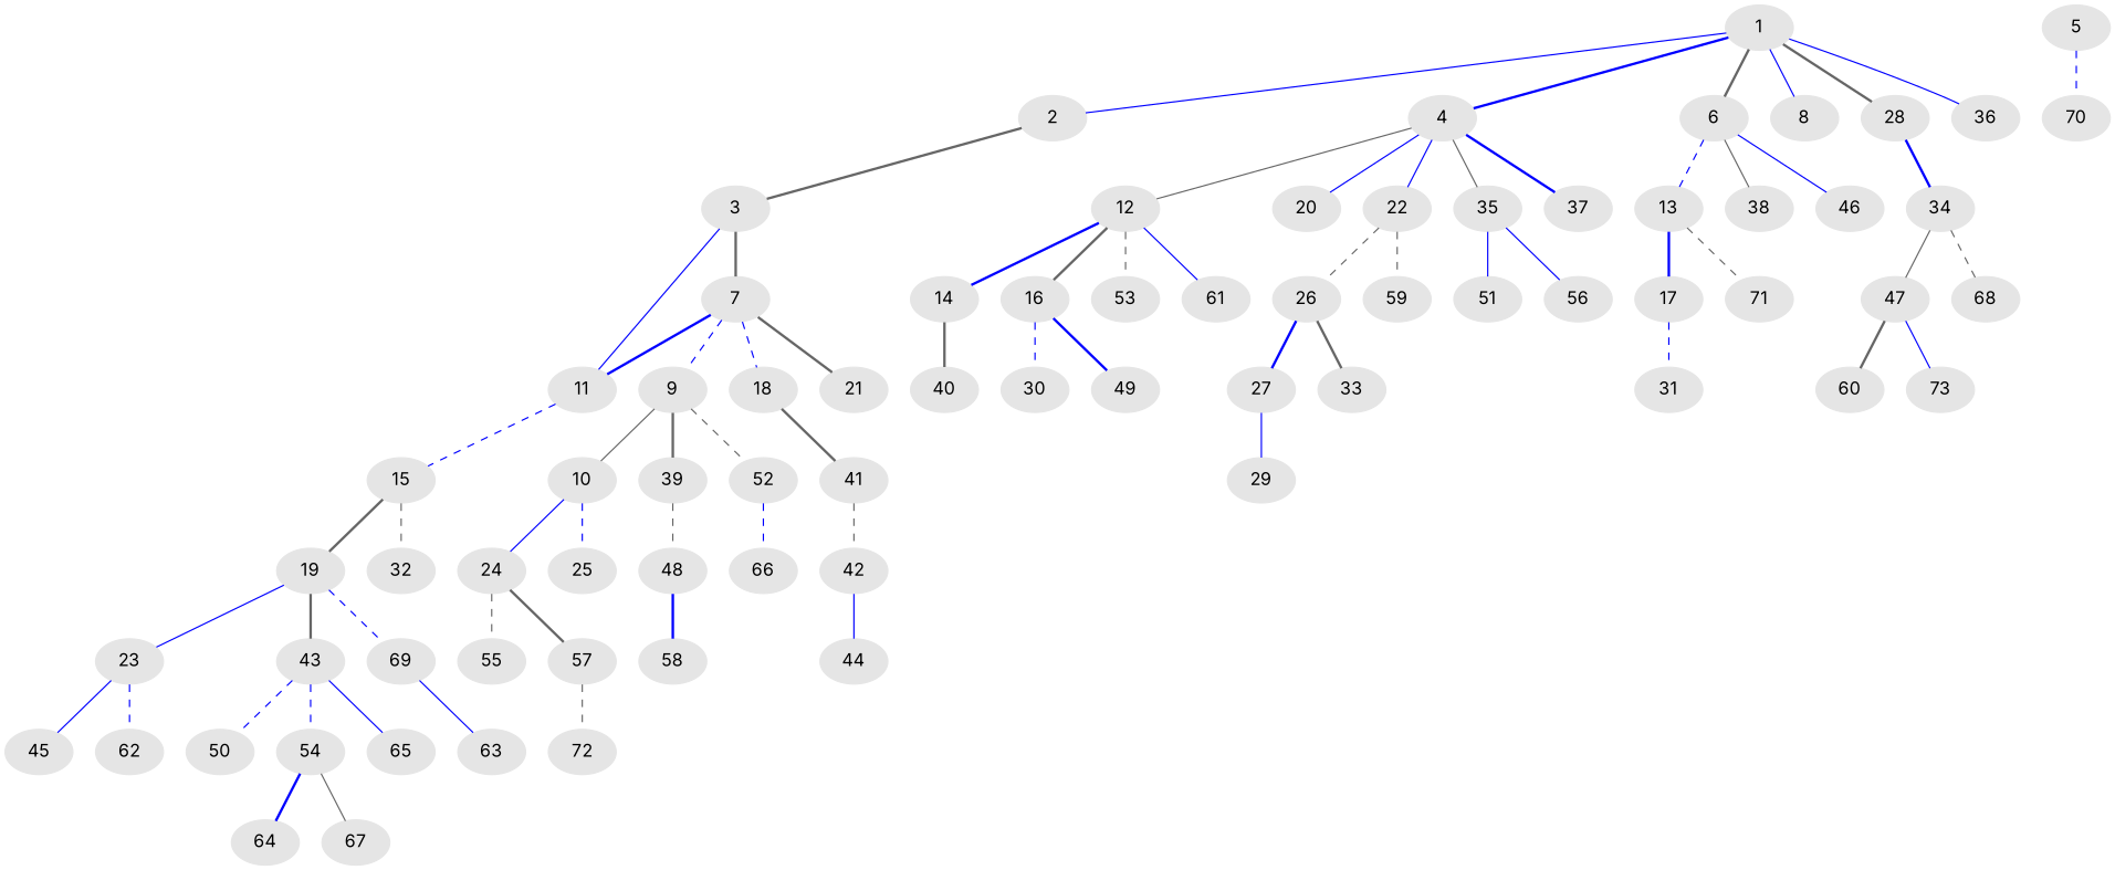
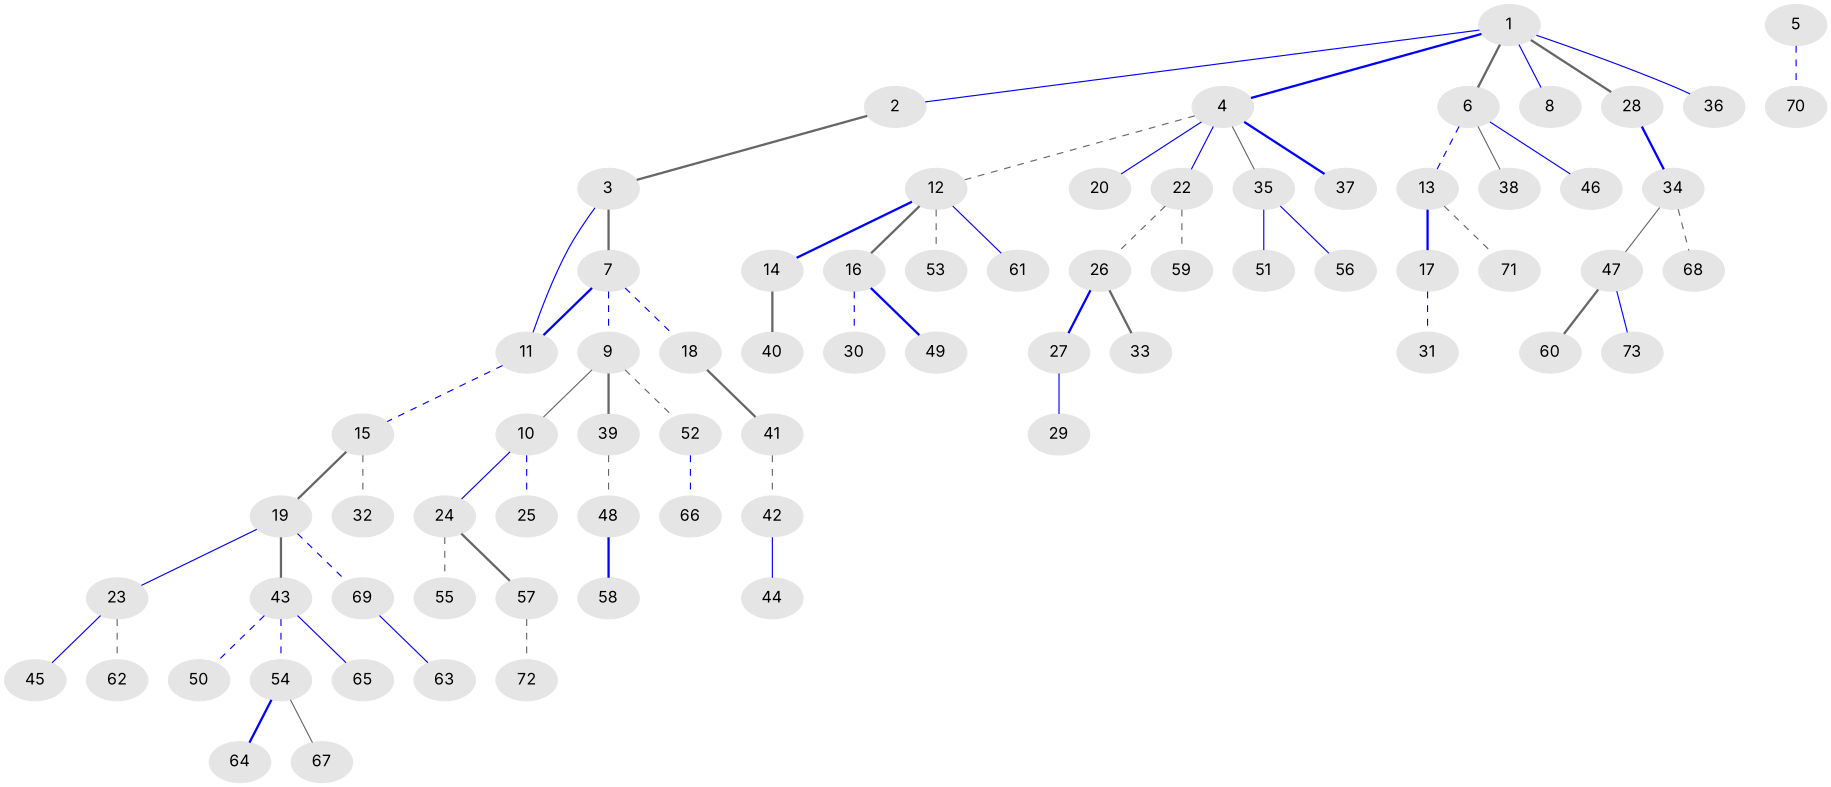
  graph {
    fontname=Inter
    node [color=gray90 fontname=Inter style=filled]
    edge [color=blue fontname=Inter style=dashed]
    1
    2
    4
    6
    8
    28
    36
    3
    12
    20
    22
    35
    37
    13
    38
    46
    34
    7
    11
    5
    70
    9
    18
-   21
    14
    16
    53
    61
    26
    59
    51
    56
    17
    71
    10
    39
    52
    15
    41
    24
    25
    48
    66
    55
    57
    19
    32
    40
    30
    49
    31
    23
    43
    69
    42
    45
    62
    50
    54
    65
    63
    27
    33
    72
    29
    47
    68
    60
    73
    58
    44
    64
    67
    1 -- 2 [style=solid]
    1 -- 4 [style=bold]
    1 -- 6 [color=gray40 style=bold]
    1 -- 8 [style=solid]
    1 -- 28 [color=gray40 style=bold]
    1 -- 36 [style=solid]
    2 -- 3 [color=gray40 style=bold]
-   4 -- 12 [color=gray40 style=solid]
+   4 -- 12 [color=gray40]
    4 -- 20 [style=solid]
    4 -- 22 [style=solid]
    4 -- 35 [color=gray40 style=solid]
    4 -- 37 [style=bold]
    6 -- 13
    6 -- 38 [color=gray40 style=solid]
    6 -- 46 [style=solid]
    28 -- 34 [style=bold]
    3 -- 7 [color=gray40 style=bold]
    3 -- 11 [style=solid]
    12 -- 14 [style=bold]
    12 -- 16 [color=gray40 style=bold]
    12 -- 53 [color=gray40]
    12 -- 61 [style=solid]
    22 -- 26 [color=gray40]
    22 -- 59 [color=gray40]
    35 -- 51 [style=solid]
    35 -- 56 [style=solid]
    13 -- 17 [style=bold]
    13 -- 71 [color=gray40]
    34 -- 47 [color=gray40 style=solid]
    34 -- 68 [color=gray40]
    7 -- 11 [style=bold]
    7 -- 9
    7 -- 18
-   7 -- 21 [color=gray40 style=bold]
    11 -- 15
    5 -- 70
    9 -- 10 [color=gray40 style=solid]
    9 -- 39 [color=gray40 style=bold]
    9 -- 52 [color=gray40]
    18 -- 41 [color=gray40 style=bold]
    14 -- 40 [color=gray40 style=bold]
    16 -- 30
    16 -- 49 [style=bold]
    26 -- 27 [style=bold]
    26 -- 33 [color=gray40 style=bold]
    17 -- 31
    10 -- 24 [style=solid]
    10 -- 25
    39 -- 48 [color=gray40]
    52 -- 66
    15 -- 19 [color=gray40 style=bold]
    15 -- 32 [color=gray40]
    41 -- 42 [color=gray40]
    24 -- 55 [color=gray40]
    24 -- 57 [color=gray40 style=bold]
    48 -- 58 [style=bold]
    57 -- 72 [color=gray40]
    19 -- 23 [style=solid]
    19 -- 43 [color=gray40 style=bold]
    19 -- 69
    23 -- 45 [style=solid]
-   23 -- 62
+   23 -- 62 [color=gray40]
    43 -- 50
    43 -- 54
    43 -- 65 [style=solid]
    69 -- 63 [style=solid]
    42 -- 44 [style=solid]
    54 -- 64 [style=bold]
    54 -- 67 [color=gray40 style=solid]
    27 -- 29 [style=solid]
    47 -- 60 [color=gray40 style=bold]
    47 -- 73 [style=solid]
  }
